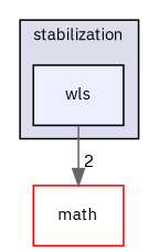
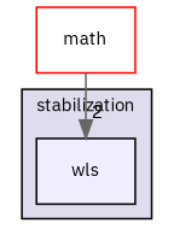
  digraph {
    compound=true
    fontname="IBM Plex Sans"
    node [fontname="IBM Plex Sans" fontsize=10 shape=box style=filled]
    n1 [fillcolor="#eeeeff" label=wls pencolor=black]
    n2 [color=red fillcolor=white label=math]
    subgraph cluster_1 {
      bgcolor="#ddddee"
      fontsize=10
      label=stabilization
      pencolor=black
      n1
    }
-   n1 -> n2 [headlabel=2 labeldistance=1.5 labelfontname=FreeSans labelfontsize=10 color=gray40 fontname="IBM Plex Sans"]
+   n2 -> n1 [headlabel=2 labeldistance=1.5 labelfontname=FreeSans labelfontsize=10 color=gray40 fontname="IBM Plex Sans"]
  }
